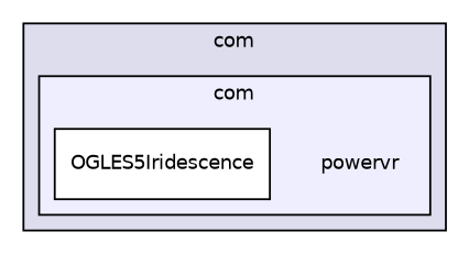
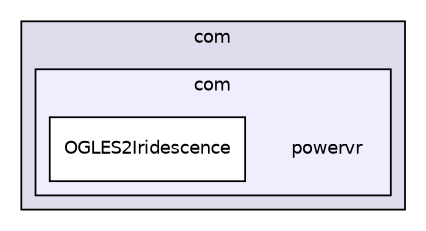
  digraph {
    compound=true
    node [fontname=Helvetica fontsize=10]
    n1 [label=powervr shape=plaintext]
-   n2 [color=black fillcolor=white label=OGLES5Iridescence shape=box style=filled]
+   n2 [color=black fillcolor=white label=OGLES2Iridescence shape=box style=filled]
    subgraph cluster_1 {
      bgcolor="#ddddee"
      fontname=Helvetica
      fontsize=10
      label=com
      pencolor=black
      subgraph cluster_2 {
        bgcolor="#eeeeff"
        fontname=Helvetica
        fontsize=10
        pencolor=black
        n1
        n2
      }
    }
  }
